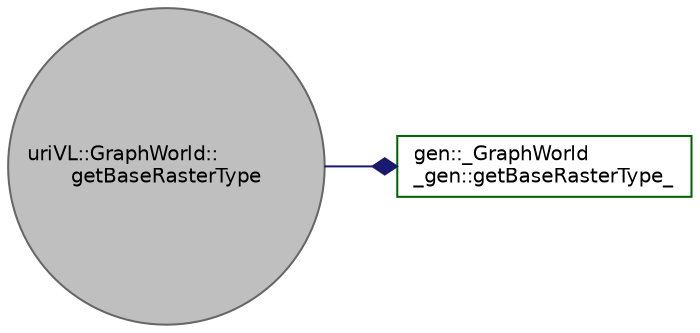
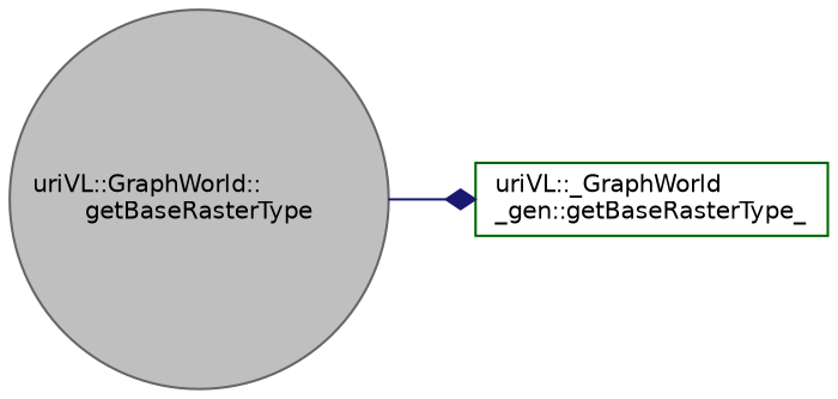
  digraph {
    rankdir=LR
    node [fontname=Helvetica fontsize=10 style=filled]
    n1 [color=gray40 fillcolor=grey75 fontcolor=black height=0.2 label="uriVL::GraphWorld::\lgetBaseRasterType" shape=circle width=0.4]
-   n2 [color=darkgreen fillcolor=white height=0.2 label="gen::_GraphWorld\l_gen::getBaseRasterType_" shape=box width=0.4]
+   n2 [color=darkgreen fillcolor=white height=0.2 label="uriVL::_GraphWorld\l_gen::getBaseRasterType_" shape=box width=0.4]
    n1 -> n2 [color=midnightblue fontname=Helvetica fontsize=10 labelfontname=Helvetica labelfontsize=10 style=solid arrowhead=diamond]
  }
